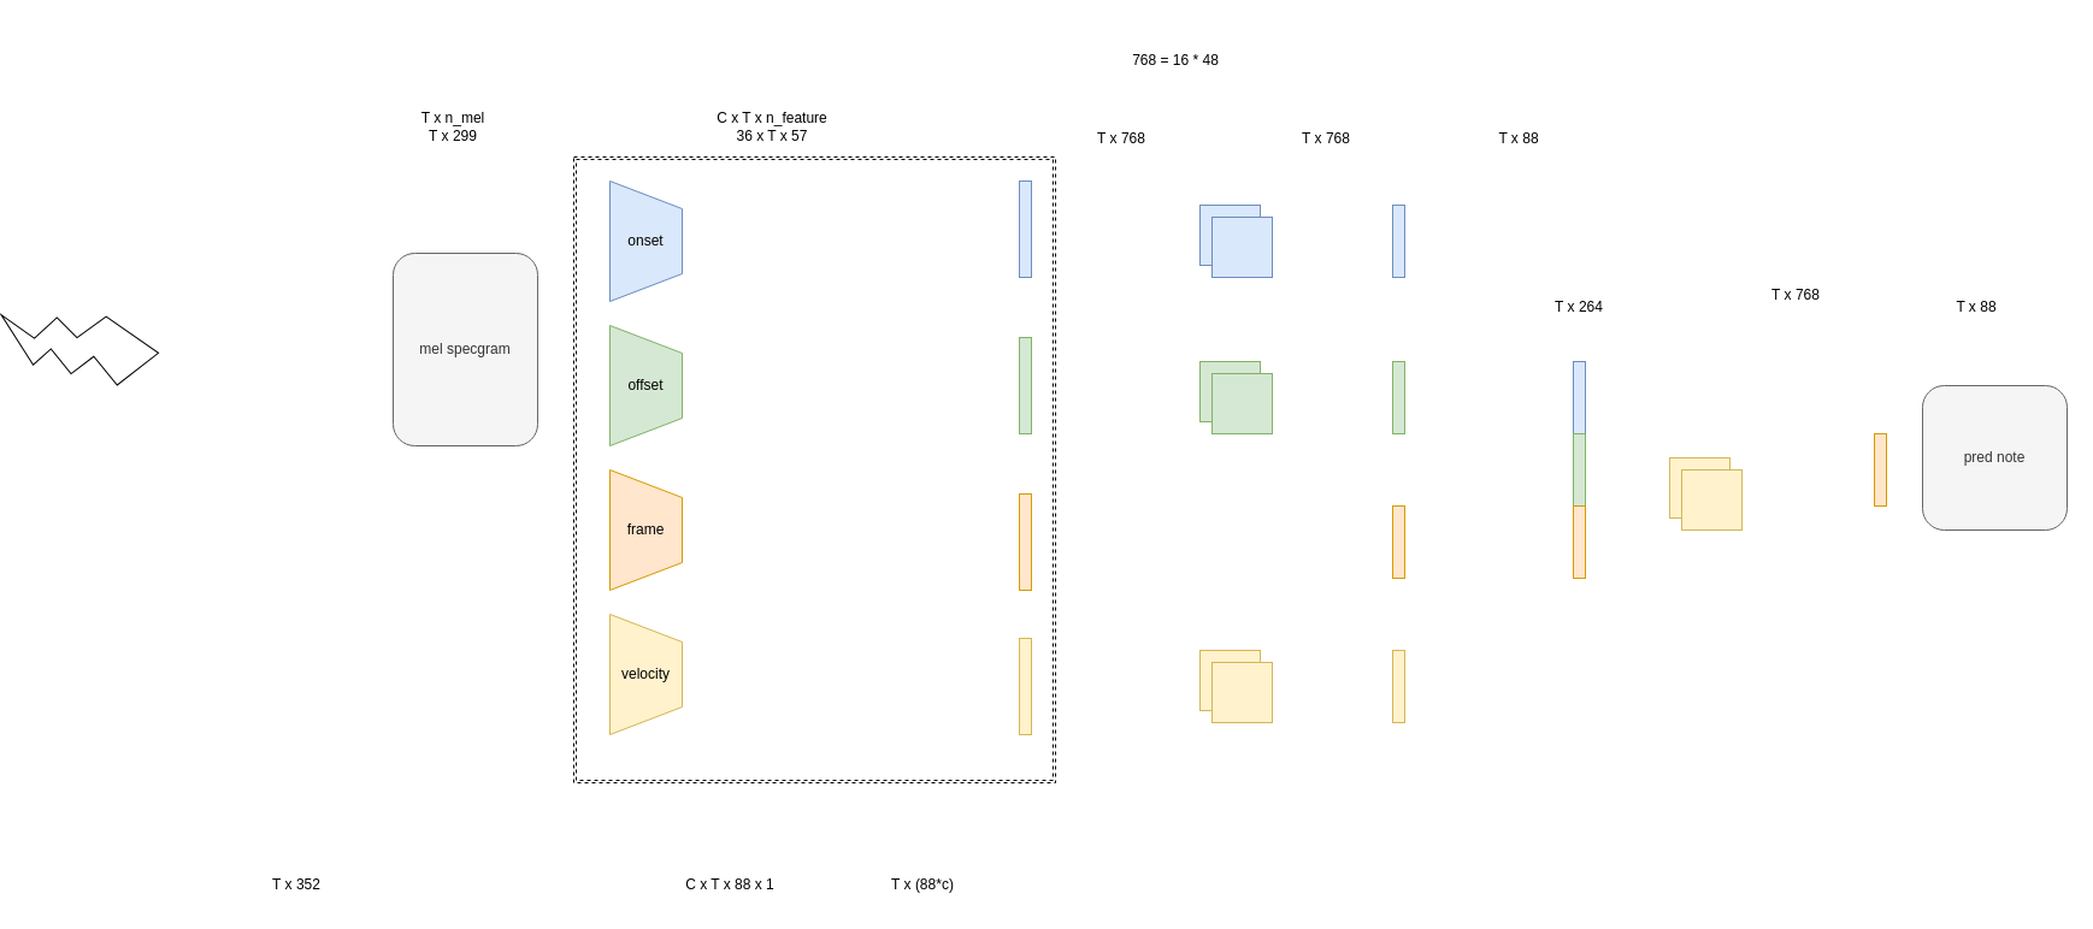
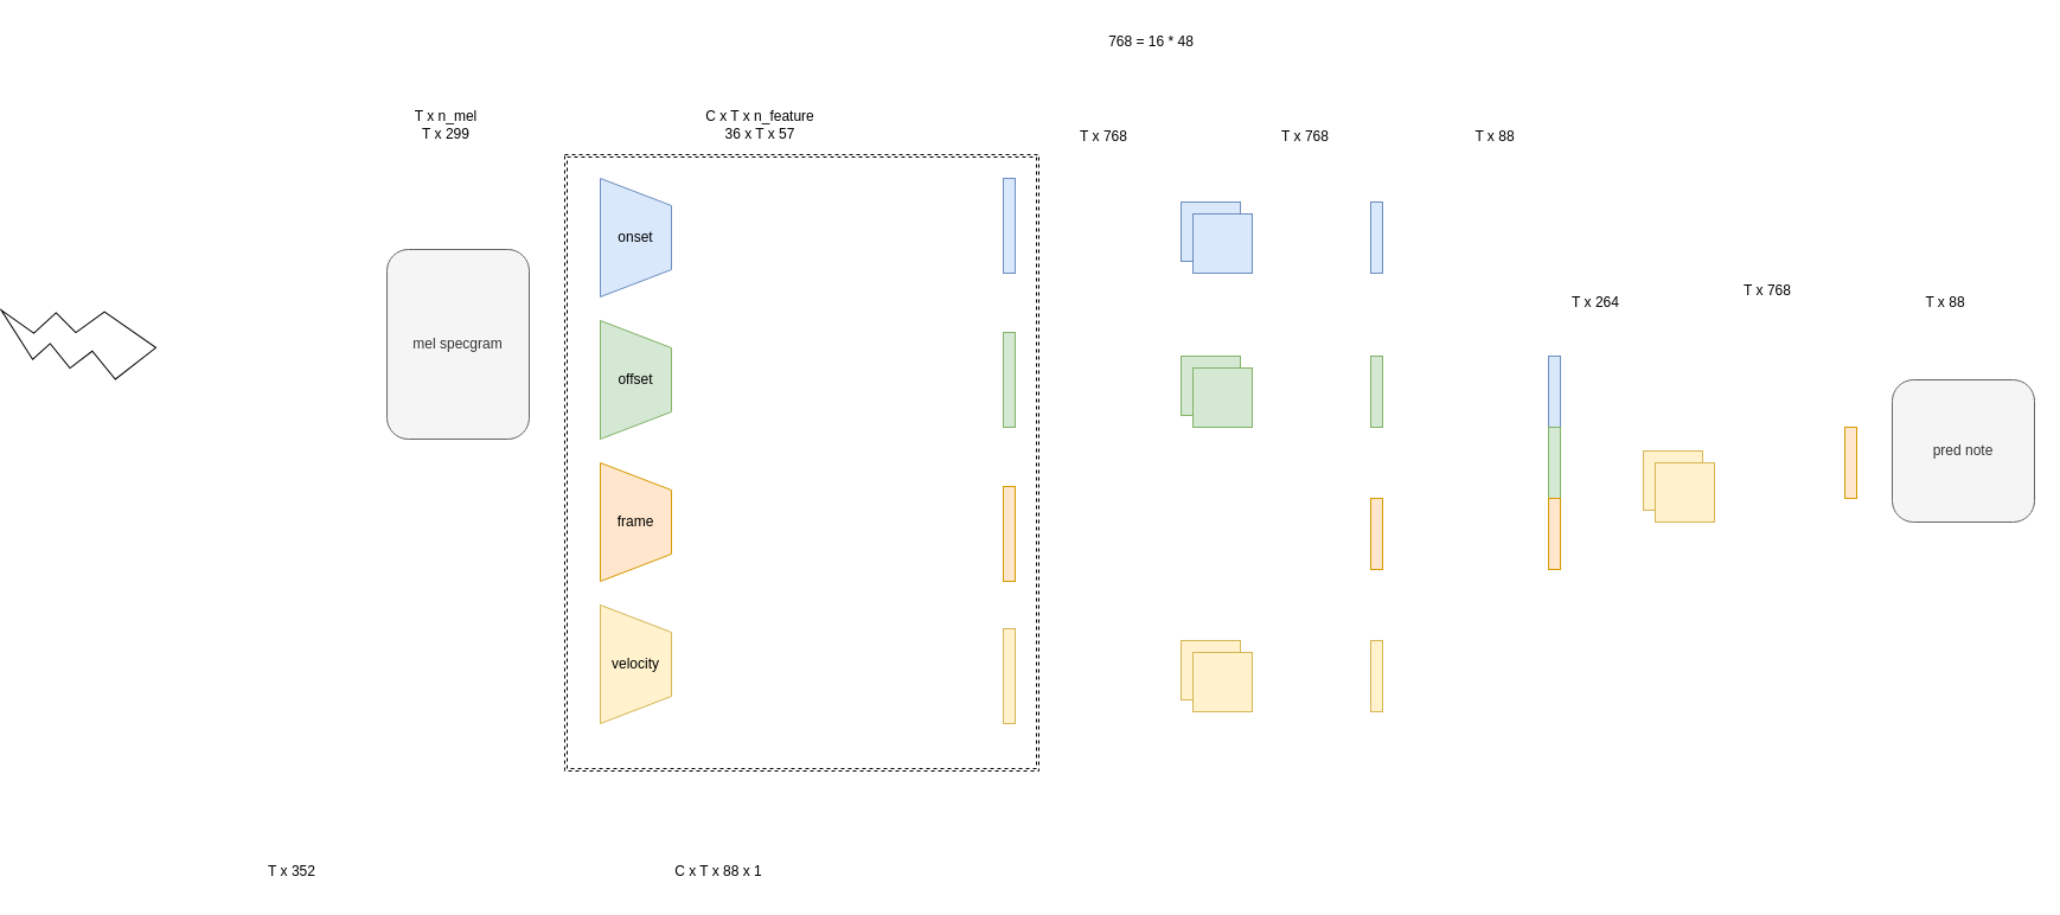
  <mxCell id="0" />
  <mxCell id="1" parent="0" />
  <mxCell id="2" value="" style="shape=ext;double=1;rounded=0;whiteSpace=wrap;html=1;dashed=1;" vertex="1" parent="1"><mxGeometry x="460" y="130" width="400" height="520" as="geometry" /></mxCell>
  <mxCell id="3" value="mel specgram" style="whiteSpace=wrap;html=1;fillColor=#f5f5f5;fontColor=#333333;strokeColor=#666666;rounded=1;" parent="1" vertex="1"><mxGeometry x="310" y="210" width="120" height="160" as="geometry" /></mxCell>
  <mxCell id="4" value="" style="verticalLabelPosition=bottom;verticalAlign=top;html=1;shape=mxgraph.basic.flash;rotation=89;" vertex="1" parent="1"><mxGeometry x="20" y="225" width="60" height="130" as="geometry" /></mxCell>
  <mxCell id="5" value="T x n_mel&lt;br&gt;T x 299" style="text;html=1;strokeColor=none;fillColor=none;align=center;verticalAlign=middle;whiteSpace=wrap;rounded=0;" vertex="1" parent="1"><mxGeometry x="330" y="90" width="60" height="30" as="geometry" /></mxCell>
  <mxCell id="6" value="pred note" style="whiteSpace=wrap;html=1;fillColor=#f5f5f5;fontColor=#333333;strokeColor=#666666;rounded=1;" vertex="1" parent="1"><mxGeometry x="1580" y="320" width="120" height="120" as="geometry" /></mxCell>
  <mxCell id="7" value="onset" style="verticalLabelPosition=middle;verticalAlign=middle;html=1;shape=trapezoid;perimeter=trapezoidPerimeter;whiteSpace=wrap;size=0.23;arcSize=10;flipV=0;labelPosition=center;align=center;fillColor=#dae8fc;strokeColor=#6c8ebf;rotation=90;horizontal=0;flipH=0;" vertex="1" parent="1"><mxGeometry x="470" y="170" width="100" height="60" as="geometry" /></mxCell>
  <mxCell id="8" value="offset" style="verticalLabelPosition=middle;verticalAlign=middle;html=1;shape=trapezoid;perimeter=trapezoidPerimeter;whiteSpace=wrap;size=0.23;arcSize=10;flipV=0;labelPosition=center;align=center;fillColor=#d5e8d4;strokeColor=#82b366;rotation=90;horizontal=0;flipH=0;" vertex="1" parent="1"><mxGeometry x="470" y="290" width="100" height="60" as="geometry" /></mxCell>
  <mxCell id="9" value="frame" style="verticalLabelPosition=middle;verticalAlign=middle;html=1;shape=trapezoid;perimeter=trapezoidPerimeter;whiteSpace=wrap;size=0.23;arcSize=10;flipV=0;labelPosition=center;align=center;fillColor=#ffe6cc;strokeColor=#d79b00;rotation=90;horizontal=0;flipH=0;" vertex="1" parent="1"><mxGeometry x="470" y="410" width="100" height="60" as="geometry" /></mxCell>
  <mxCell id="10" value="velocity" style="verticalLabelPosition=middle;verticalAlign=middle;html=1;shape=trapezoid;perimeter=trapezoidPerimeter;whiteSpace=wrap;size=0.23;arcSize=10;flipV=0;labelPosition=center;align=center;fillColor=#fff2cc;strokeColor=#d6b656;rotation=90;horizontal=0;flipH=0;" vertex="1" parent="1"><mxGeometry x="470" y="530" width="100" height="60" as="geometry" /></mxCell>
  <mxCell id="11" value="" style="whiteSpace=wrap;html=1;aspect=fixed;fillColor=#dae8fc;strokeColor=#6c8ebf;" vertex="1" parent="1"><mxGeometry x="980" y="170" width="50" height="50" as="geometry" /></mxCell>
  <mxCell id="12" value="" style="whiteSpace=wrap;html=1;aspect=fixed;fillColor=#dae8fc;strokeColor=#6c8ebf;" vertex="1" parent="1"><mxGeometry x="990" y="180" width="50" height="50" as="geometry" /></mxCell>
  <mxCell id="13" value="" style="whiteSpace=wrap;html=1;aspect=fixed;fillColor=#d5e8d4;strokeColor=#82b366;" vertex="1" parent="1"><mxGeometry x="980" y="300" width="50" height="50" as="geometry" /></mxCell>
  <mxCell id="14" value="" style="whiteSpace=wrap;html=1;aspect=fixed;fillColor=#d5e8d4;strokeColor=#82b366;" vertex="1" parent="1"><mxGeometry x="990" y="310" width="50" height="50" as="geometry" /></mxCell>
  <mxCell id="15" value="" style="whiteSpace=wrap;html=1;aspect=fixed;fillColor=#fff2cc;strokeColor=#d6b656;" vertex="1" parent="1"><mxGeometry x="980" y="540" width="50" height="50" as="geometry" /></mxCell>
  <mxCell id="16" value="" style="whiteSpace=wrap;html=1;aspect=fixed;fillColor=#fff2cc;strokeColor=#d6b656;" vertex="1" parent="1"><mxGeometry x="990" y="550" width="50" height="50" as="geometry" /></mxCell>
  <mxCell id="17" value="" style="rounded=0;whiteSpace=wrap;html=1;fillColor=#dae8fc;strokeColor=#6c8ebf;" vertex="1" parent="1"><mxGeometry x="830" y="150" width="10" height="80" as="geometry" /></mxCell>
  <mxCell id="18" value="" style="rounded=0;whiteSpace=wrap;html=1;fillColor=#d5e8d4;strokeColor=#82b366;" vertex="1" parent="1"><mxGeometry x="830" y="280" width="10" height="80" as="geometry" /></mxCell>
  <mxCell id="19" value="" style="rounded=0;whiteSpace=wrap;html=1;fillColor=#ffe6cc;strokeColor=#d79b00;" vertex="1" parent="1"><mxGeometry x="830" y="410" width="10" height="80" as="geometry" /></mxCell>
  <mxCell id="20" value="" style="rounded=0;whiteSpace=wrap;html=1;fillColor=#fff2cc;strokeColor=#d6b656;" vertex="1" parent="1"><mxGeometry x="830" y="530" width="10" height="80" as="geometry" /></mxCell>
  <mxCell id="21" value="C x T x n_feature&lt;br&gt;36 x T x 57" style="text;html=1;strokeColor=none;fillColor=none;align=center;verticalAlign=middle;whiteSpace=wrap;rounded=0;" vertex="1" parent="1"><mxGeometry x="570" y="90" width="110" height="30" as="geometry" /></mxCell>
  <mxCell id="22" value="T x 768" style="text;html=1;strokeColor=none;fillColor=none;align=center;verticalAlign=middle;whiteSpace=wrap;rounded=0;" vertex="1" parent="1"><mxGeometry x="860" y="100" width="110" height="30" as="geometry" /></mxCell>
  <mxCell id="23" value="T x 768" style="text;html=1;strokeColor=none;fillColor=none;align=center;verticalAlign=middle;whiteSpace=wrap;rounded=0;" vertex="1" parent="1"><mxGeometry x="1030" y="100" width="110" height="30" as="geometry" /></mxCell>
  <mxCell id="24" value="" style="rounded=0;whiteSpace=wrap;html=1;fillColor=#dae8fc;strokeColor=#6c8ebf;" vertex="1" parent="1"><mxGeometry x="1140" y="170" width="10" height="60" as="geometry" /></mxCell>
  <mxCell id="25" value="" style="rounded=0;whiteSpace=wrap;html=1;fillColor=#d5e8d4;strokeColor=#82b366;" vertex="1" parent="1"><mxGeometry x="1140" y="300" width="10" height="60" as="geometry" /></mxCell>
  <mxCell id="26" value="" style="rounded=0;whiteSpace=wrap;html=1;fillColor=#ffe6cc;strokeColor=#d79b00;" vertex="1" parent="1"><mxGeometry x="1140" y="420" width="10" height="60" as="geometry" /></mxCell>
  <mxCell id="27" value="" style="rounded=0;whiteSpace=wrap;html=1;fillColor=#fff2cc;strokeColor=#d6b656;" vertex="1" parent="1"><mxGeometry x="1140" y="540" width="10" height="60" as="geometry" /></mxCell>
  <mxCell id="28" value="T x 88" style="text;html=1;strokeColor=none;fillColor=none;align=center;verticalAlign=middle;whiteSpace=wrap;rounded=0;" vertex="1" parent="1"><mxGeometry x="1190" y="100" width="110" height="30" as="geometry" /></mxCell>
  <mxCell id="29" value="" style="whiteSpace=wrap;html=1;aspect=fixed;fillColor=#fff2cc;strokeColor=#d6b656;" vertex="1" parent="1"><mxGeometry x="1370" y="380" width="50" height="50" as="geometry" /></mxCell>
  <mxCell id="30" value="" style="whiteSpace=wrap;html=1;aspect=fixed;fillColor=#fff2cc;strokeColor=#d6b656;" vertex="1" parent="1"><mxGeometry x="1380" y="390" width="50" height="50" as="geometry" /></mxCell>
  <mxCell id="31" value="" style="rounded=0;whiteSpace=wrap;html=1;fillColor=#dae8fc;strokeColor=#6c8ebf;" vertex="1" parent="1"><mxGeometry x="1290" y="300" width="10" height="60" as="geometry" /></mxCell>
  <mxCell id="32" value="" style="rounded=0;whiteSpace=wrap;html=1;fillColor=#d5e8d4;strokeColor=#82b366;" vertex="1" parent="1"><mxGeometry x="1290" y="360" width="10" height="60" as="geometry" /></mxCell>
  <mxCell id="33" value="" style="rounded=0;whiteSpace=wrap;html=1;fillColor=#ffe6cc;strokeColor=#d79b00;" vertex="1" parent="1"><mxGeometry x="1290" y="420" width="10" height="60" as="geometry" /></mxCell>
- <mxCell id="34" value="T x 264" style="text;html=1;strokeColor=none;fillColor=none;align=center;verticalAlign=middle;whiteSpace=wrap;rounded=0;" vertex="1" parent="1"><mxGeometry x="1240" y="240" width="110" height="30" as="geometry" /></mxCell>
+ <mxCell id="34" value="T x 264" style="text;html=1;strokeColor=none;fillColor=none;align=center;verticalAlign=middle;whiteSpace=wrap;rounded=0;" vertex="1" parent="1"><mxGeometry x="1275" y="240" width="110" height="30" as="geometry" /></mxCell>
  <mxCell id="35" value="T x 768" style="text;html=1;strokeColor=none;fillColor=none;align=center;verticalAlign=middle;whiteSpace=wrap;rounded=0;" vertex="1" parent="1"><mxGeometry x="1420" y="230" width="110" height="30" as="geometry" /></mxCell>
  <mxCell id="36" value="" style="rounded=0;whiteSpace=wrap;html=1;fillColor=#ffe6cc;strokeColor=#d79b00;" vertex="1" parent="1"><mxGeometry x="1540" y="360" width="10" height="60" as="geometry" /></mxCell>
  <mxCell id="37" value="T x 88" style="text;html=1;strokeColor=none;fillColor=none;align=center;verticalAlign=middle;whiteSpace=wrap;rounded=0;" vertex="1" parent="1"><mxGeometry x="1570" y="240" width="110" height="30" as="geometry" /></mxCell>
- <mxCell id="38" value="768 = 16 * 48" style="text;html=1;strokeColor=none;fillColor=none;align=center;verticalAlign=middle;whiteSpace=wrap;rounded=0;" vertex="1" parent="1"><mxGeometry x="905" y="35" width="110" height="30" as="geometry" /></mxCell>
+ <mxCell id="38" value="768 = 16 * 48" style="text;html=1;strokeColor=none;fillColor=none;align=center;verticalAlign=middle;whiteSpace=wrap;rounded=0;" vertex="1" parent="1"><mxGeometry x="900" y="20" width="110" height="30" as="geometry" /></mxCell>
  <mxCell id="39" value="T x 352" style="text;html=1;strokeColor=none;fillColor=none;align=center;verticalAlign=middle;whiteSpace=wrap;rounded=0;" vertex="1" parent="1"><mxGeometry x="200" y="720" width="60" height="30" as="geometry" /></mxCell>
  <mxCell id="40" value="C x T x 88 x 1" style="text;html=1;strokeColor=none;fillColor=none;align=center;verticalAlign=middle;whiteSpace=wrap;rounded=0;" vertex="1" parent="1"><mxGeometry x="550" y="720" width="80" height="30" as="geometry" /></mxCell>
- <mxCell id="41" value="T x (88*c)" style="text;html=1;strokeColor=none;fillColor=none;align=center;verticalAlign=middle;whiteSpace=wrap;rounded=0;" vertex="1" parent="1"><mxGeometry x="710" y="720" width="80" height="30" as="geometry" /></mxCell>
